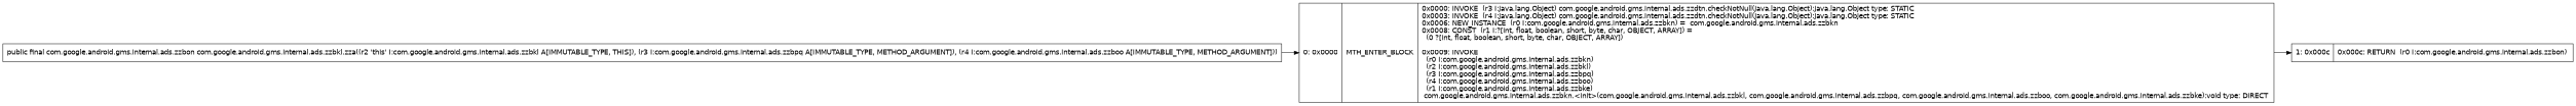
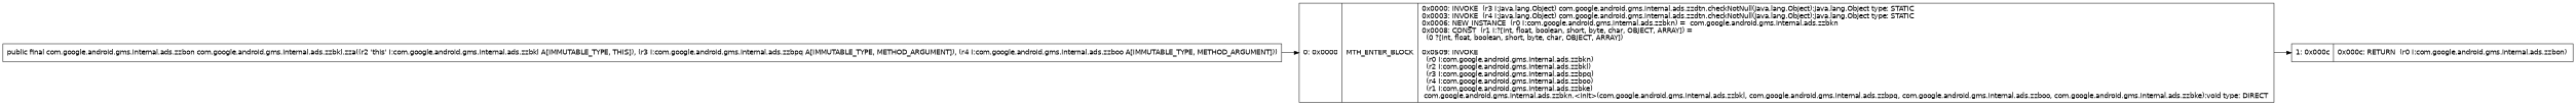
  digraph {
    rankdir=LR
    fontname="DejaVu Sans"
    node [shape=record fontname="DejaVu Sans"]
    edge [fontname="DejaVu Sans"]
-   n1 [label="{0\:\ 0x0000|MTH_ENTER_BLOCK\l|0x0000: INVOKE  (r3 I:java.lang.Object) com.google.android.gms.internal.ads.zzdtn.checkNotNull(java.lang.Object):java.lang.Object type: STATIC \l0x0003: INVOKE  (r4 I:java.lang.Object) com.google.android.gms.internal.ads.zzdtn.checkNotNull(java.lang.Object):java.lang.Object type: STATIC \l0x0006: NEW_INSTANCE  (r0 I:com.google.android.gms.internal.ads.zzbkn) =  com.google.android.gms.internal.ads.zzbkn \l0x0008: CONST  (r1 I:?[int, float, boolean, short, byte, char, OBJECT, ARRAY]) = \l  (0 ?[int, float, boolean, short, byte, char, OBJECT, ARRAY])\l \l0x0009: INVOKE  \l  (r0 I:com.google.android.gms.internal.ads.zzbkn)\l  (r2 I:com.google.android.gms.internal.ads.zzbkl)\l  (r3 I:com.google.android.gms.internal.ads.zzbpq)\l  (r4 I:com.google.android.gms.internal.ads.zzboo)\l  (r1 I:com.google.android.gms.internal.ads.zzbke)\l com.google.android.gms.internal.ads.zzbkn.\<init\>(com.google.android.gms.internal.ads.zzbkl, com.google.android.gms.internal.ads.zzbpq, com.google.android.gms.internal.ads.zzboo, com.google.android.gms.internal.ads.zzbke):void type: DIRECT \l}"]
+   n1 [label="{0\:\ 0x0000|MTH_ENTER_BLOCK\l|0x0000: INVOKE  (r3 I:java.lang.Object) com.google.android.gms.internal.ads.zzdtn.checkNotNull(java.lang.Object):java.lang.Object type: STATIC \l0x0003: INVOKE  (r4 I:java.lang.Object) com.google.android.gms.internal.ads.zzdtn.checkNotNull(java.lang.Object):java.lang.Object type: STATIC \l0x0006: NEW_INSTANCE  (r0 I:com.google.android.gms.internal.ads.zzbkn) =  com.google.android.gms.internal.ads.zzbkn \l0x0008: CONST  (r1 I:?[int, float, boolean, short, byte, char, OBJECT, ARRAY]) = \l  (0 ?[int, float, boolean, short, byte, char, OBJECT, ARRAY])\l \l0x0509: INVOKE  \l  (r0 I:com.google.android.gms.internal.ads.zzbkn)\l  (r2 I:com.google.android.gms.internal.ads.zzbkl)\l  (r3 I:com.google.android.gms.internal.ads.zzbpq)\l  (r4 I:com.google.android.gms.internal.ads.zzboo)\l  (r1 I:com.google.android.gms.internal.ads.zzbke)\l com.google.android.gms.internal.ads.zzbkn.\<init\>(com.google.android.gms.internal.ads.zzbkl, com.google.android.gms.internal.ads.zzbpq, com.google.android.gms.internal.ads.zzboo, com.google.android.gms.internal.ads.zzbke):void type: DIRECT \l}"]
    n2 [label="{1\:\ 0x000c|0x000c: RETURN  (r0 I:com.google.android.gms.internal.ads.zzbon) \l}"]
    n3 [label="{public final com.google.android.gms.internal.ads.zzbon com.google.android.gms.internal.ads.zzbkl.zza((r2 'this' I:com.google.android.gms.internal.ads.zzbkl A[IMMUTABLE_TYPE, THIS]), (r3 I:com.google.android.gms.internal.ads.zzbpq A[IMMUTABLE_TYPE, METHOD_ARGUMENT]), (r4 I:com.google.android.gms.internal.ads.zzboo A[IMMUTABLE_TYPE, METHOD_ARGUMENT])) }"]
    n1 -> n2
    n3 -> n1
  }
